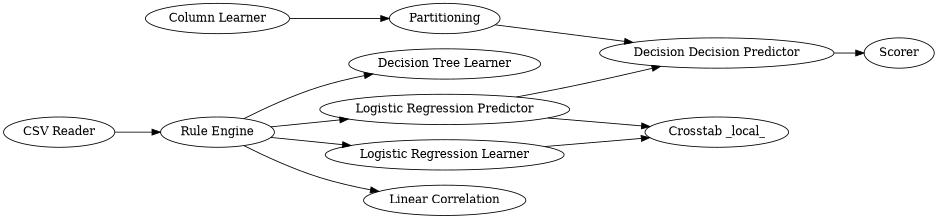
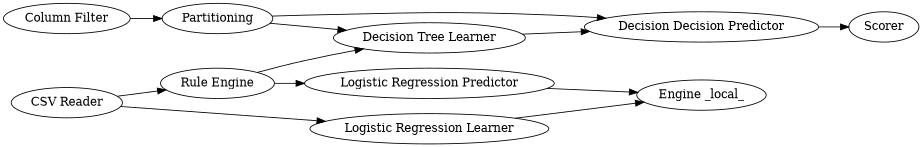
  digraph {
    rankdir=LR
-   n1 [label="Column Learner"]
+   n1 [label="Column Filter"]
    n2 [label=Partitioning]
    n3 [label="Decision Decision Predictor"]
    n4 [label="Decision Tree Learner"]
    n5 [label=Scorer]
    n6 [label="Logistic Regression Learner"]
-   n7 [label="Crosstab _local_"]
+   n7 [label="Engine _local_"]
    n8 [label="Logistic Regression Predictor"]
    n9 [label="Rule Engine"]
-   n10 [label="Linear Correlation"]
    n11 [label="CSV Reader"]
    n1 -> n2
    n2 -> n3
+   n2 -> n4
    n3 -> n5
-   n8 -> n3
+   n4 -> n3
    n6 -> n7
    n8 -> n7
    n9 -> n4
-   n9 -> n6
+   n11 -> n6
    n9 -> n8
-   n9 -> n10
    n11 -> n9
  }
